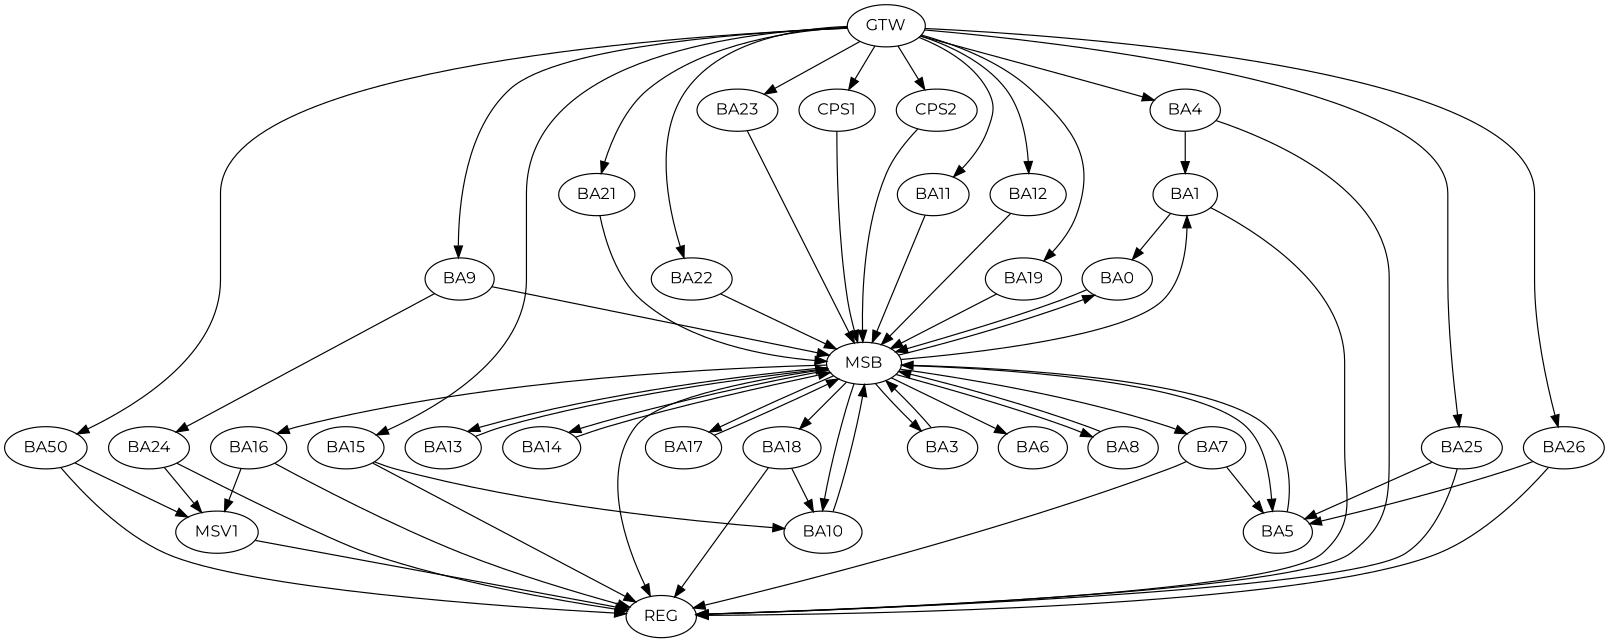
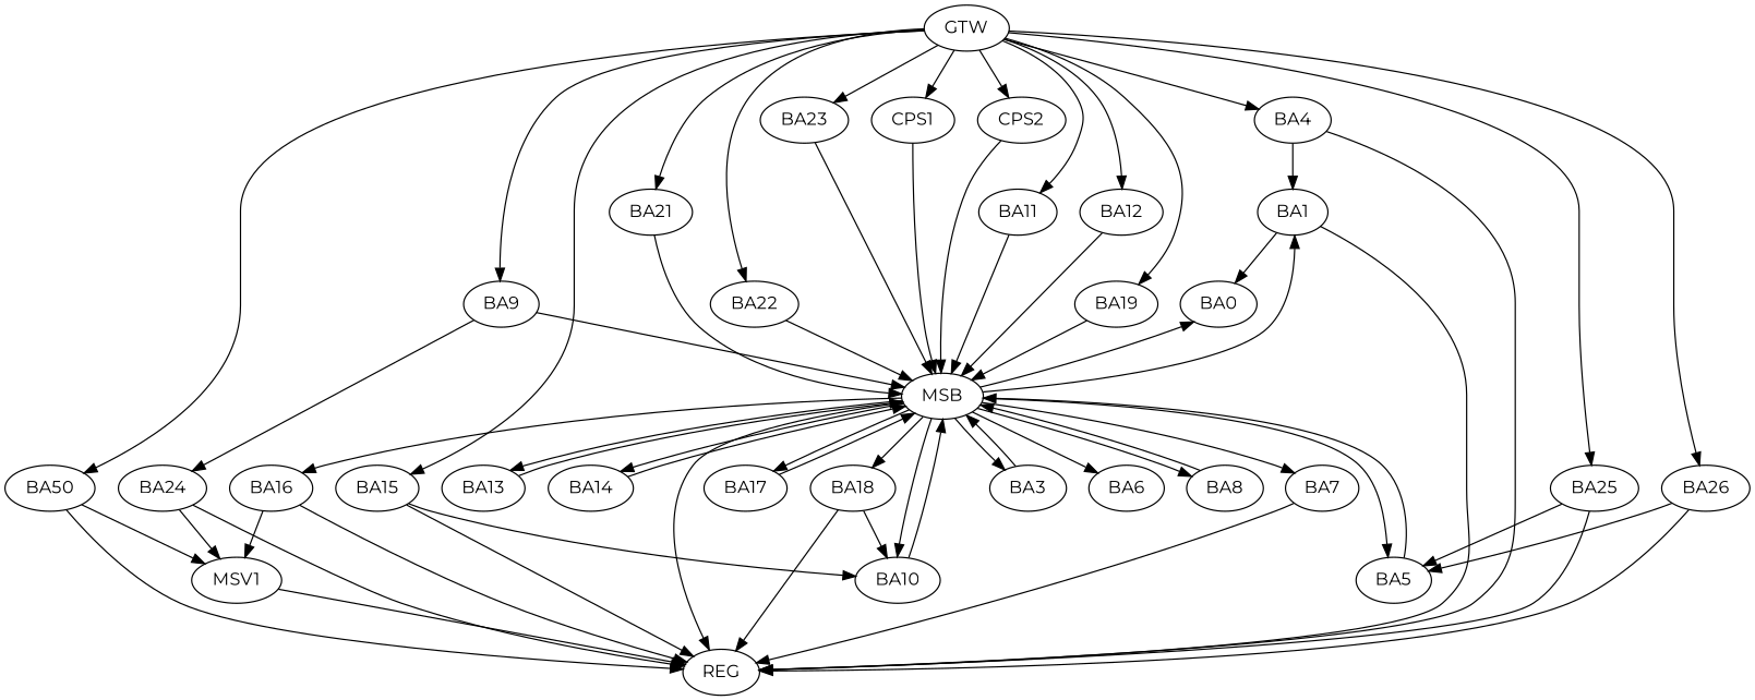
  strict digraph {
    fontname=Montserrat
    node [fontname=Montserrat]
    edge [fontname=Montserrat]
    n1 [label=BA1]
    n2 [label=BA0]
    n3 [label=REG]
    n4 [label=MSB]
    n5 [label=BA3]
    n6 [label=BA5]
    n7 [label=BA6]
    n8 [label=BA7]
    n9 [label=BA8]
    n10 [label=BA10]
    n11 [label=BA13]
    n12 [label=BA14]
    n13 [label=BA16]
    n14 [label=BA17]
    n15 [label=BA18]
    n16 [label=BA4]
    n17 [label=BA9]
    n18 [label=BA24]
    n19 [label=BA11]
    n20 [label=BA12]
    n21 [label=BA15]
    n22 [label=MSV1]
    n23 [label=BA19]
    n24 [label=BA50]
    n25 [label=BA21]
    n26 [label=BA22]
    n27 [label=BA23]
    n28 [label=BA25]
    n29 [label=BA26]
    n30 [label=CPS1]
    n31 [label=CPS2]
    n32 [label=GTW]
    n1 -> n2
    n1 -> n3
-   n2 -> n4
    n4 -> n1
    n4 -> n2
    n4 -> n3
    n4 -> n5
    n4 -> n6
    n4 -> n7
    n4 -> n8
    n4 -> n9
    n4 -> n10
    n4 -> n11
    n4 -> n12
    n4 -> n13
    n4 -> n14
    n4 -> n15
    n5 -> n4
    n6 -> n4
    n8 -> n3
-   n8 -> n6
    n9 -> n4
    n10 -> n4
    n11 -> n4
    n12 -> n4
    n13 -> n3
    n13 -> n22
    n14 -> n4
    n15 -> n3
    n15 -> n10
    n16 -> n1
    n16 -> n3
    n17 -> n4
    n17 -> n18
    n18 -> n3
    n18 -> n22
    n19 -> n4
    n20 -> n4
    n21 -> n3
    n21 -> n10
    n22 -> n3
    n23 -> n4
    n24 -> n3
    n24 -> n22
    n25 -> n4
    n26 -> n4
    n27 -> n4
    n28 -> n3
    n28 -> n6
    n29 -> n3
    n29 -> n6
    n30 -> n4
    n31 -> n4
    n32 -> n16
    n32 -> n17
    n32 -> n19
    n32 -> n20
    n32 -> n21
    n32 -> n23
    n32 -> n24
    n32 -> n25
    n32 -> n26
    n32 -> n27
    n32 -> n28
    n32 -> n29
    n32 -> n30
    n32 -> n31
  }
